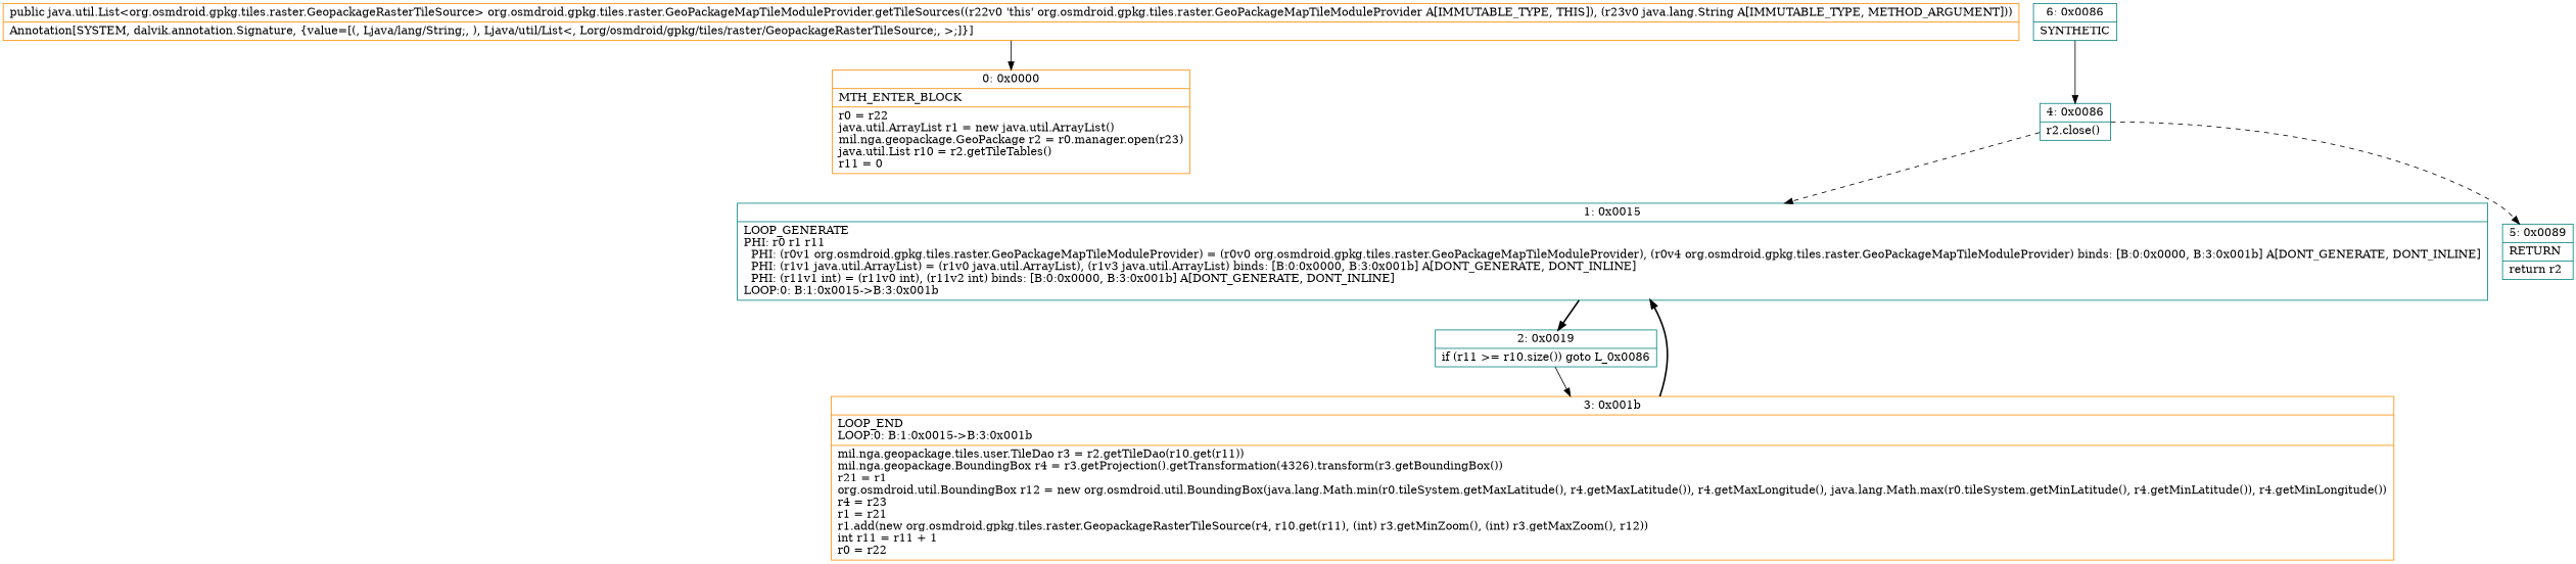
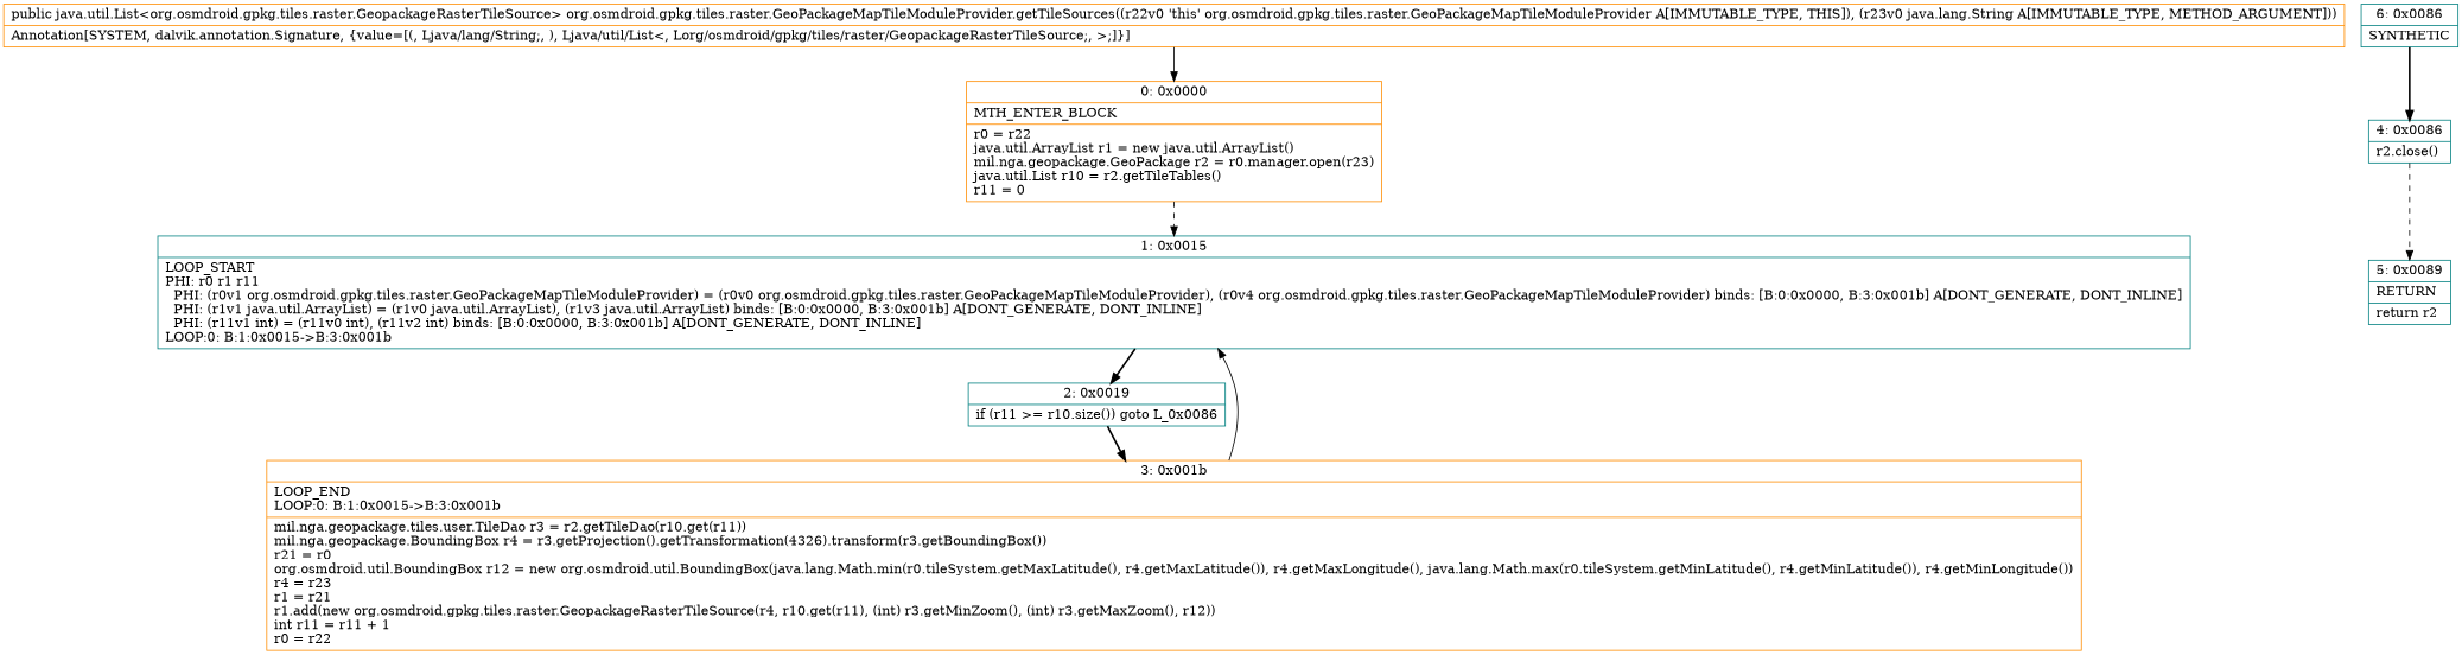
  digraph {
    node [color=teal shape=record]
    edge [style=bold]
    n1 [color=darkorange label="{0\:\ 0x0000|MTH_ENTER_BLOCK\l|r0 = r22\ljava.util.ArrayList r1 = new java.util.ArrayList()\lmil.nga.geopackage.GeoPackage r2 = r0.manager.open(r23)\ljava.util.List r10 = r2.getTileTables()\lr11 = 0\l}"]
-   n2 [label="{1\:\ 0x0015|LOOP_GENERATE\lPHI: r0 r1 r11 \l  PHI: (r0v1 org.osmdroid.gpkg.tiles.raster.GeoPackageMapTileModuleProvider) = (r0v0 org.osmdroid.gpkg.tiles.raster.GeoPackageMapTileModuleProvider), (r0v4 org.osmdroid.gpkg.tiles.raster.GeoPackageMapTileModuleProvider) binds: [B:0:0x0000, B:3:0x001b] A[DONT_GENERATE, DONT_INLINE]\l  PHI: (r1v1 java.util.ArrayList) = (r1v0 java.util.ArrayList), (r1v3 java.util.ArrayList) binds: [B:0:0x0000, B:3:0x001b] A[DONT_GENERATE, DONT_INLINE]\l  PHI: (r11v1 int) = (r11v0 int), (r11v2 int) binds: [B:0:0x0000, B:3:0x001b] A[DONT_GENERATE, DONT_INLINE]\lLOOP:0: B:1:0x0015\-\>B:3:0x001b\l}"]
+   n2 [label="{1\:\ 0x0015|LOOP_START\lPHI: r0 r1 r11 \l  PHI: (r0v1 org.osmdroid.gpkg.tiles.raster.GeoPackageMapTileModuleProvider) = (r0v0 org.osmdroid.gpkg.tiles.raster.GeoPackageMapTileModuleProvider), (r0v4 org.osmdroid.gpkg.tiles.raster.GeoPackageMapTileModuleProvider) binds: [B:0:0x0000, B:3:0x001b] A[DONT_GENERATE, DONT_INLINE]\l  PHI: (r1v1 java.util.ArrayList) = (r1v0 java.util.ArrayList), (r1v3 java.util.ArrayList) binds: [B:0:0x0000, B:3:0x001b] A[DONT_GENERATE, DONT_INLINE]\l  PHI: (r11v1 int) = (r11v0 int), (r11v2 int) binds: [B:0:0x0000, B:3:0x001b] A[DONT_GENERATE, DONT_INLINE]\lLOOP:0: B:1:0x0015\-\>B:3:0x001b\l}"]
    n3 [label="{2\:\ 0x0019|if (r11 \>= r10.size()) goto L_0x0086\l}"]
-   n4 [color=darkorange label="{3\:\ 0x001b|LOOP_END\lLOOP:0: B:1:0x0015\-\>B:3:0x001b\l|mil.nga.geopackage.tiles.user.TileDao r3 = r2.getTileDao(r10.get(r11))\lmil.nga.geopackage.BoundingBox r4 = r3.getProjection().getTransformation(4326).transform(r3.getBoundingBox())\lr21 = r1\lorg.osmdroid.util.BoundingBox r12 = new org.osmdroid.util.BoundingBox(java.lang.Math.min(r0.tileSystem.getMaxLatitude(), r4.getMaxLatitude()), r4.getMaxLongitude(), java.lang.Math.max(r0.tileSystem.getMinLatitude(), r4.getMinLatitude()), r4.getMinLongitude())\lr4 = r23\lr1 = r21\lr1.add(new org.osmdroid.gpkg.tiles.raster.GeopackageRasterTileSource(r4, r10.get(r11), (int) r3.getMinZoom(), (int) r3.getMaxZoom(), r12))\lint r11 = r11 + 1\lr0 = r22\l}"]
+   n4 [color=darkorange label="{3\:\ 0x001b|LOOP_END\lLOOP:0: B:1:0x0015\-\>B:3:0x001b\l|mil.nga.geopackage.tiles.user.TileDao r3 = r2.getTileDao(r10.get(r11))\lmil.nga.geopackage.BoundingBox r4 = r3.getProjection().getTransformation(4326).transform(r3.getBoundingBox())\lr21 = r0\lorg.osmdroid.util.BoundingBox r12 = new org.osmdroid.util.BoundingBox(java.lang.Math.min(r0.tileSystem.getMaxLatitude(), r4.getMaxLatitude()), r4.getMaxLongitude(), java.lang.Math.max(r0.tileSystem.getMinLatitude(), r4.getMinLatitude()), r4.getMinLongitude())\lr4 = r23\lr1 = r21\lr1.add(new org.osmdroid.gpkg.tiles.raster.GeopackageRasterTileSource(r4, r10.get(r11), (int) r3.getMinZoom(), (int) r3.getMaxZoom(), r12))\lint r11 = r11 + 1\lr0 = r22\l}"]
    n5 [label="{6\:\ 0x0086|SYNTHETIC\l}"]
    n6 [label="{4\:\ 0x0086|r2.close()\l}"]
    n7 [label="{5\:\ 0x0089|RETURN\l|return r2\l}"]
    n8 [color=darkorange label="{public java.util.List\<org.osmdroid.gpkg.tiles.raster.GeopackageRasterTileSource\> org.osmdroid.gpkg.tiles.raster.GeoPackageMapTileModuleProvider.getTileSources((r22v0 'this' org.osmdroid.gpkg.tiles.raster.GeoPackageMapTileModuleProvider A[IMMUTABLE_TYPE, THIS]), (r23v0 java.lang.String A[IMMUTABLE_TYPE, METHOD_ARGUMENT]))  | Annotation[SYSTEM, dalvik.annotation.Signature, \{value=[(, Ljava\/lang\/String;, ), Ljava\/util\/List\<, Lorg\/osmdroid\/gpkg\/tiles\/raster\/GeopackageRasterTileSource;, \>;]\}]\l}"]
-   n6 -> n2 [style=dashed]
+   n1 -> n2 [style=dashed]
    n2 -> n3
-   n3 -> n4 [style=solid]
-   n4 -> n2
-   n5 -> n6 [style=solid]
+   n3 -> n4
+   n4 -> n2 [style=solid]
+   n5 -> n6
    n6 -> n7 [style=dashed]
    n8 -> n1 [style=solid]
  }
